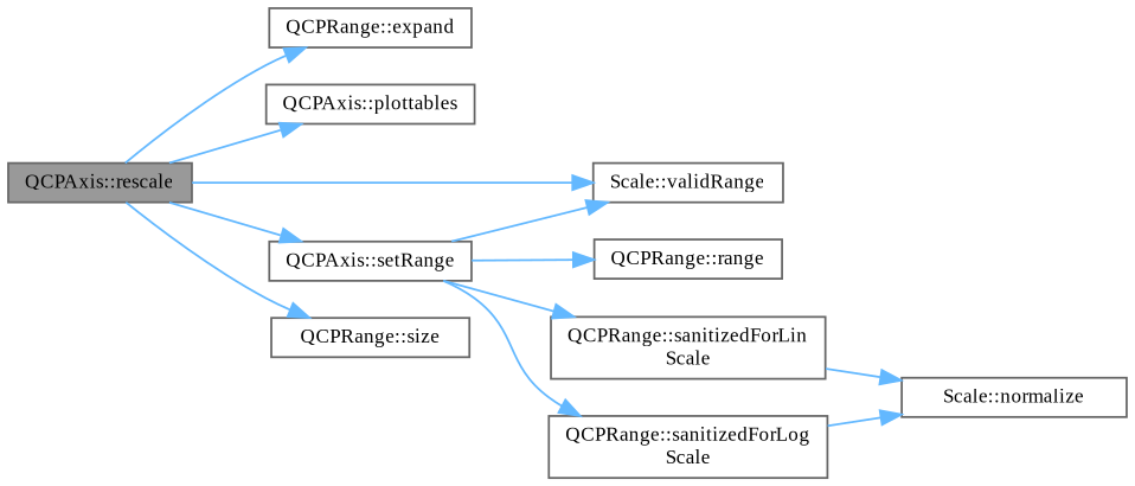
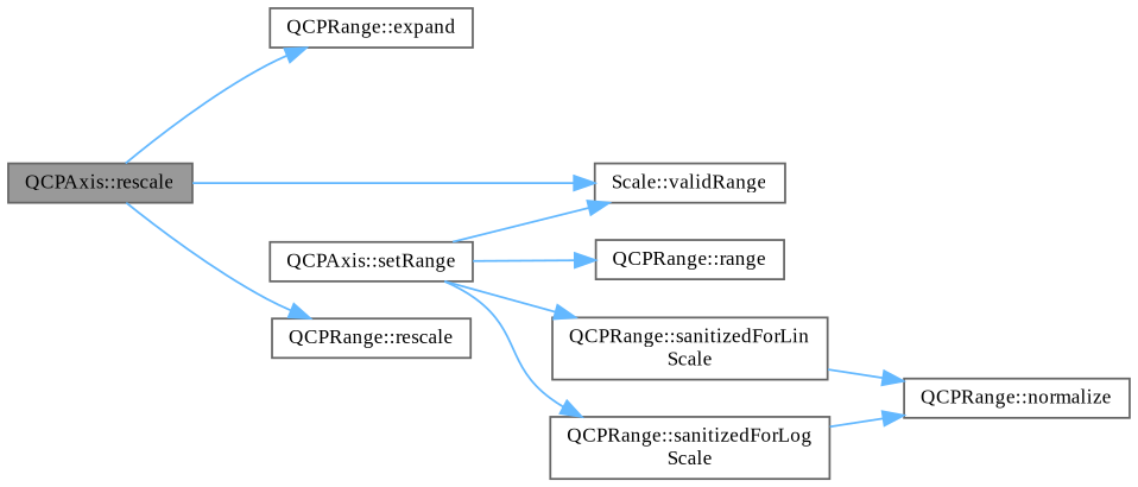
  digraph {
    fontname="Liberation Serif"
    rankdir=LR
    node [color=grey40 fillcolor=white fontname="Liberation Serif" fontsize=10 shape=box style=filled]
    edge [color=steelblue1 fontname="Liberation Serif" fontsize=10 labelfontname=Helvetica labelfontsize=10 style=solid]
    n1 [color=gray40 fillcolor=grey60 fontcolor=black height=0.2 label="QCPAxis::rescale" width=0.4]
    n2 [height=0.2 label="QCPRange::expand" width=0.4]
-   n3 [height=0.2 label="QCPAxis::plottables" width=0.4]
    n4 [height=0.2 label="QCPAxis::setRange" width=0.4]
    n5 [height=0.2 label="Scale::validRange" width=0.4]
-   n6 [height=0.2 label="QCPRange::size" width=0.4]
+   n6 [height=0.2 label="QCPRange::rescale" width=0.4]
    n7 [height=0.2 label="QCPRange::range" width=0.4]
    n8 [height=0.2 label="QCPRange::sanitizedForLin\lScale" width=0.4]
    n9 [height=0.2 label="QCPRange::sanitizedForLog\lScale" width=0.4]
-   n10 [height=0.2 label="Scale::normalize" width=0.4]
+   n10 [height=0.2 label="QCPRange::normalize" width=0.4]
    n1 -> n2
-   n1 -> n3
-   n1 -> n4
    n1 -> n5
    n1 -> n6
    n4 -> n5
    n4 -> n7
    n4 -> n8
    n4 -> n9
    n8 -> n10
    n9 -> n10
  }
